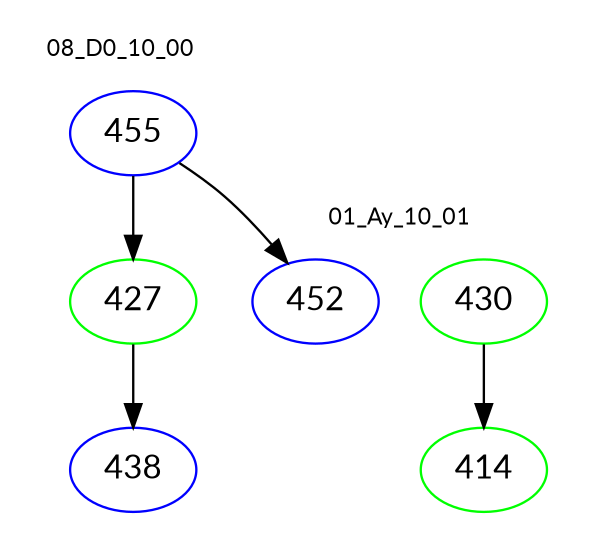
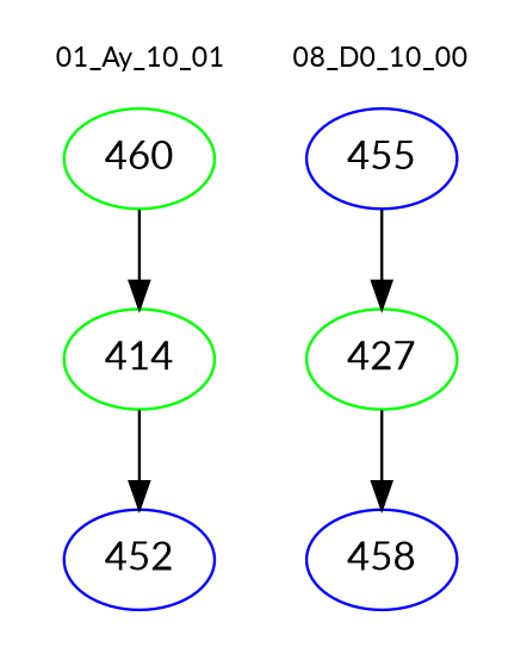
  digraph {
    fontname=Lato
    node [color=green fontname=Lato]
    edge [color=black fontname=Lato]
-   n1 [label=430]
+   n1 [label=460]
    n2 [label=414]
    n3 [color=blue label=452]
    n4 [color=blue label=455]
    n5 [label=427]
-   n6 [color=blue label=438]
+   n6 [color=blue label=458]
    subgraph cluster_1 {
      color=white
      fontsize=10
      label="01_Ay_10_01"
      n1
      n2
      n3
    }
    subgraph cluster_2 {
      color=white
      fontsize=10
      label="08_D0_10_00"
      n4
      n5
      n6
    }
    n1 -> n2
-   n4 -> n3
+   n2 -> n3
    n4 -> n5
    n5 -> n6
  }
